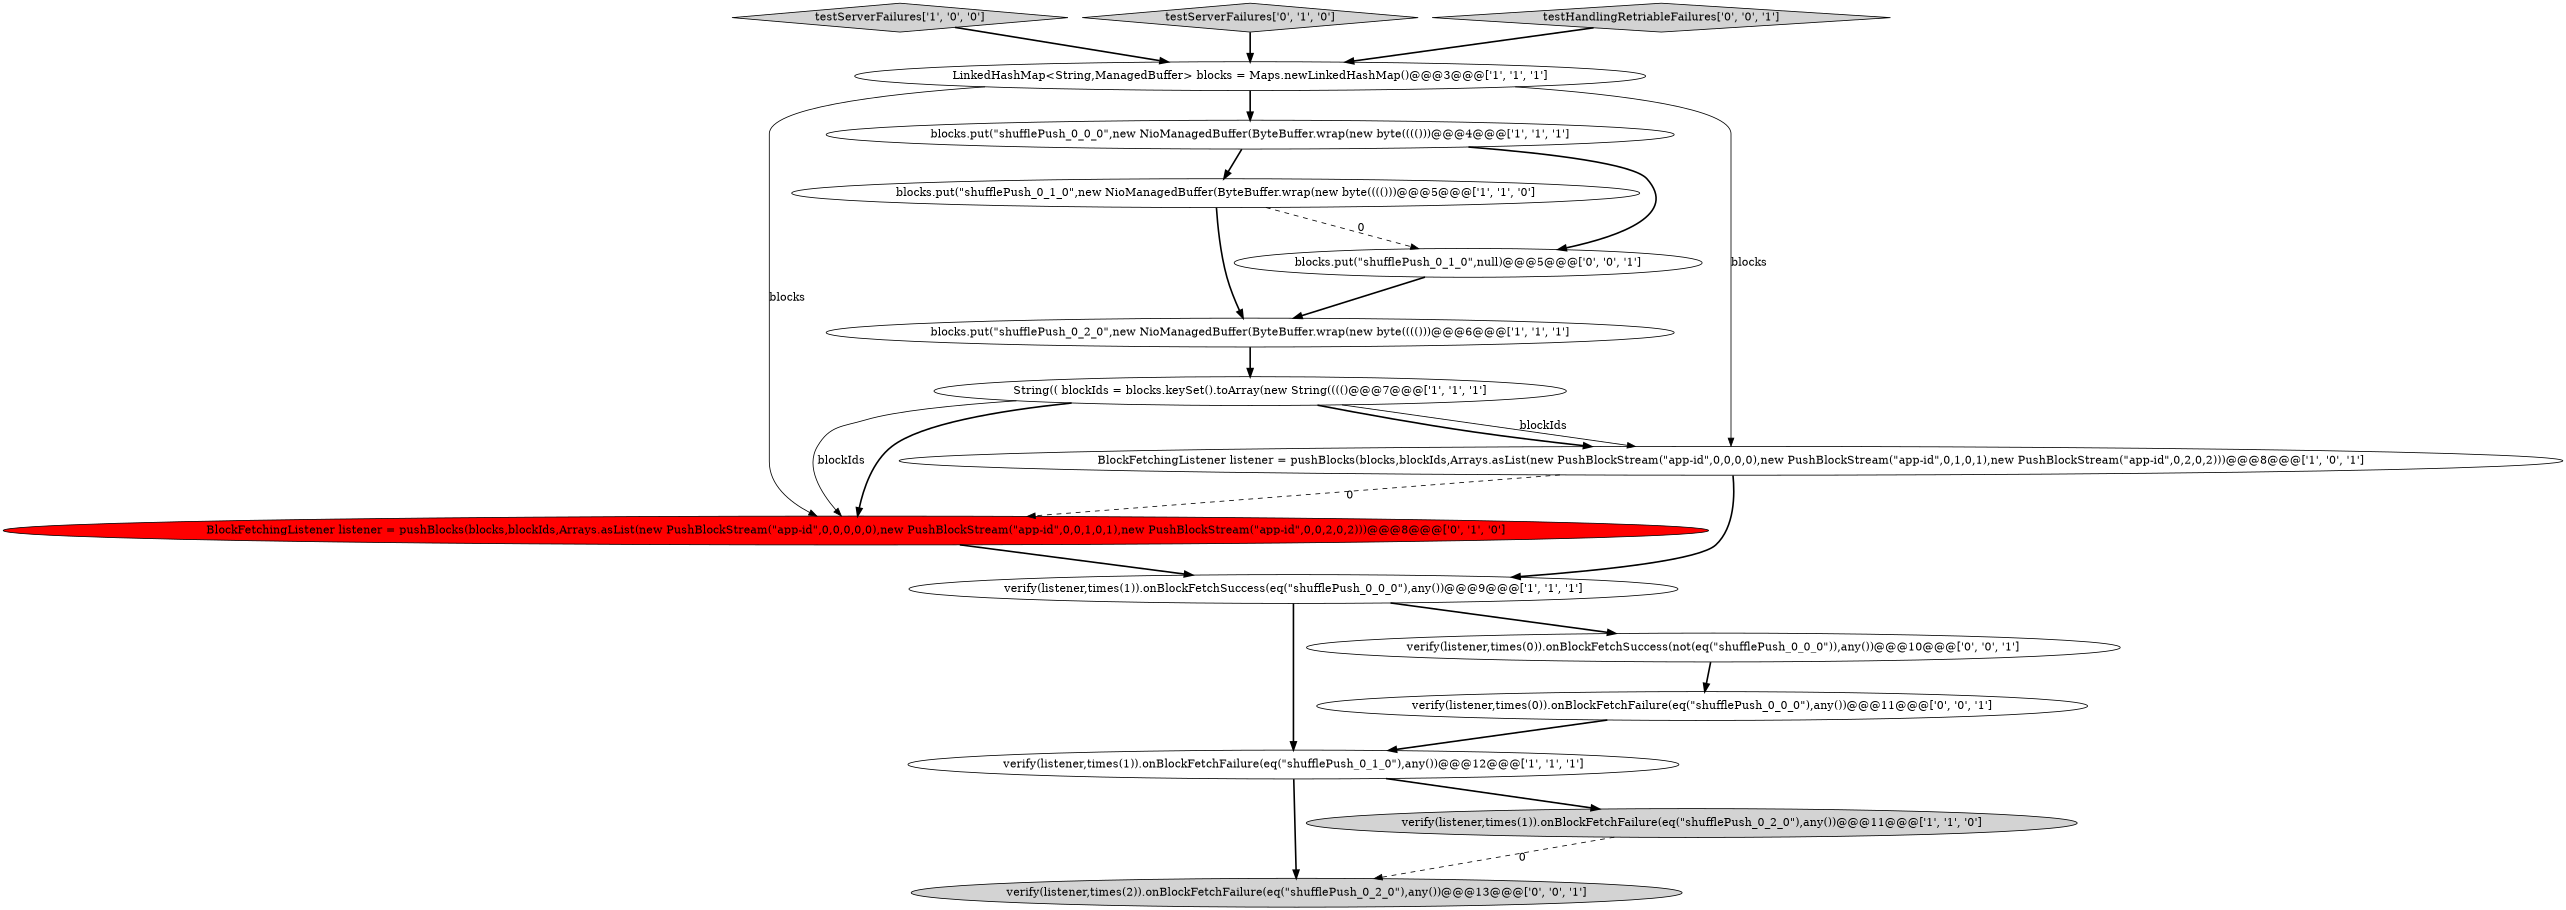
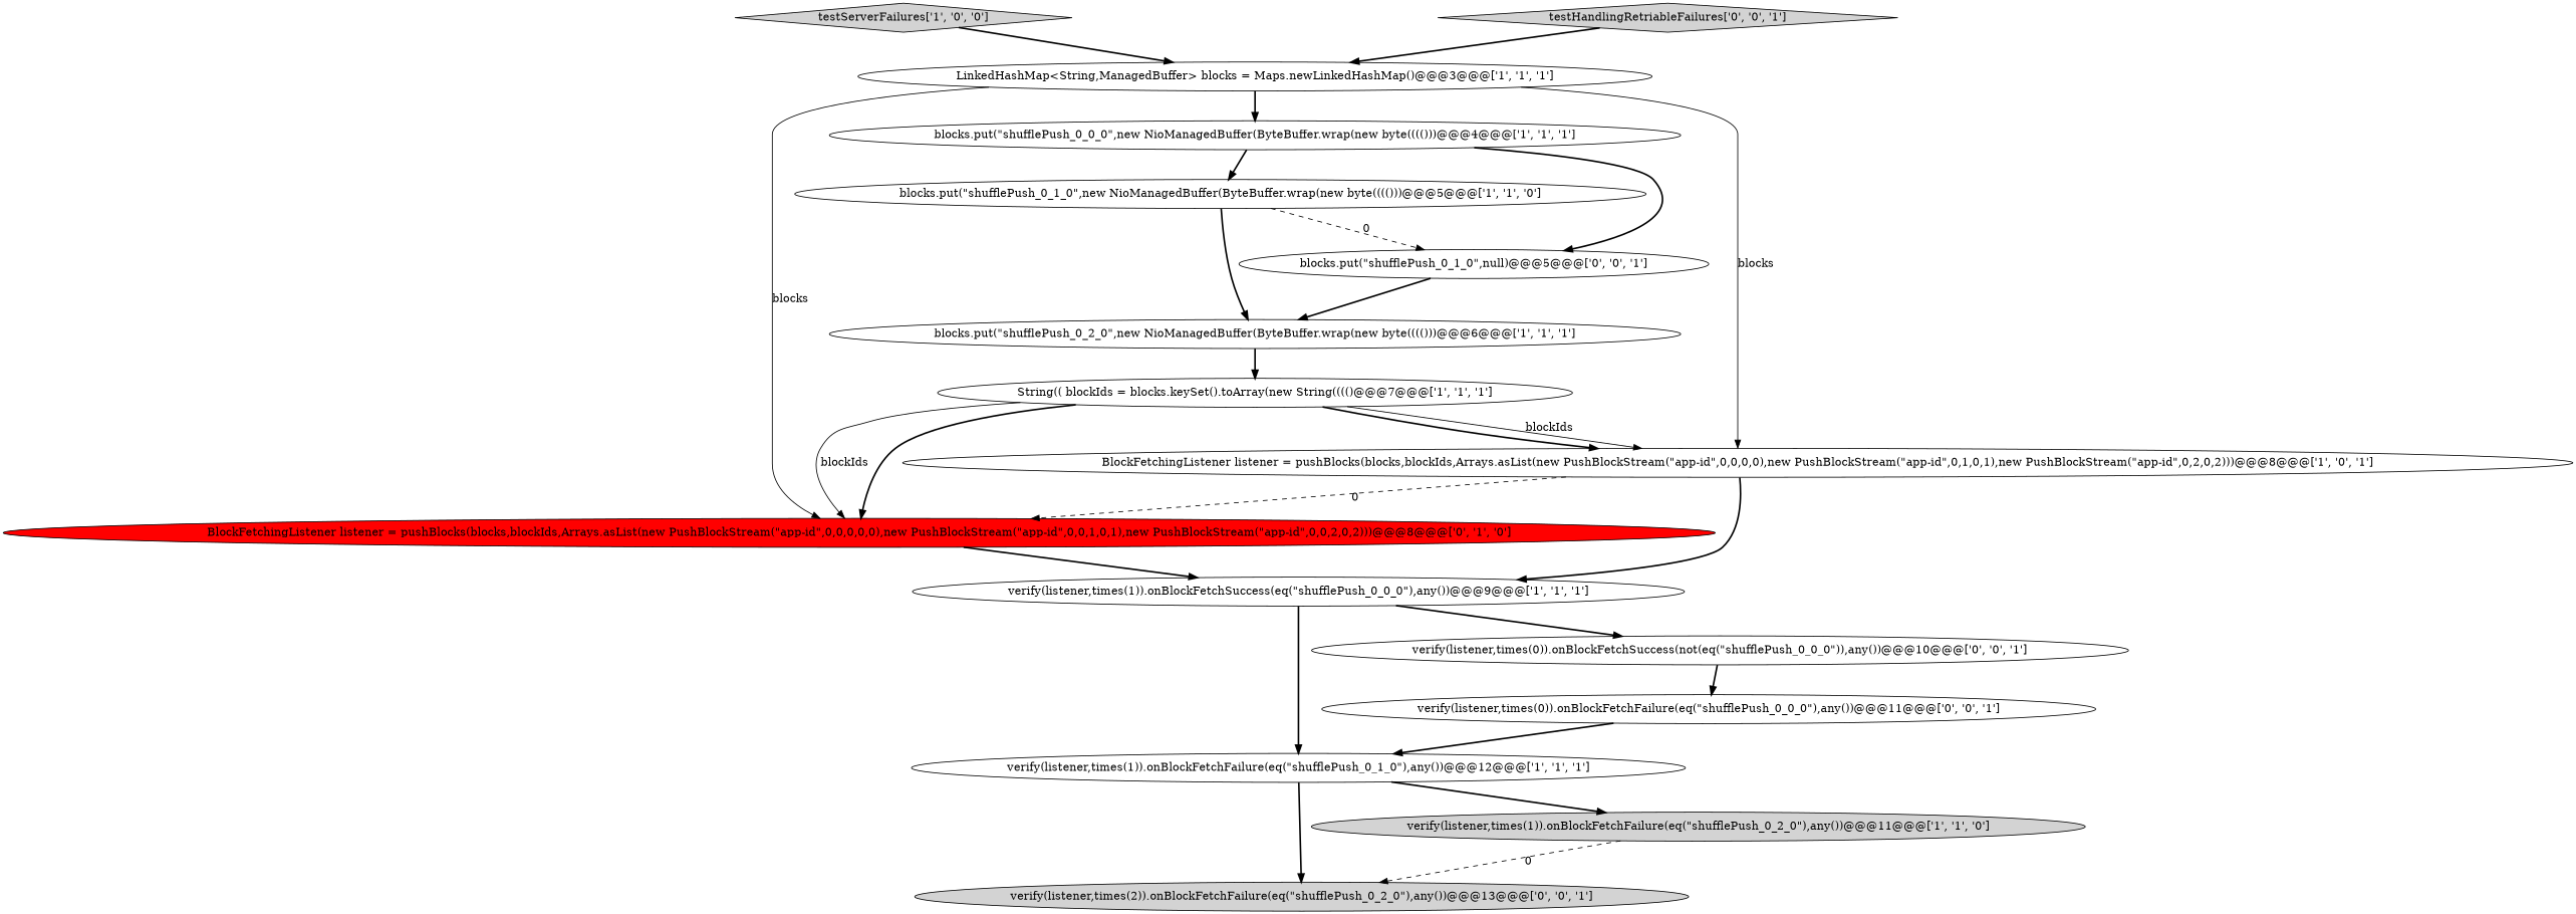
  digraph {
    node [fillcolor=white shape=ellipse style=filled]
    edge [style=bold]
    n1 [fillcolor=red label="BlockFetchingListener listener = pushBlocks(blocks,blockIds,Arrays.asList(new PushBlockStream(\"app-id\",0,0,0,0,0),new PushBlockStream(\"app-id\",0,0,1,0,1),new PushBlockStream(\"app-id\",0,0,2,0,2)))@@@8@@@['0', '1', '0']"]
    n2 [label="verify(listener,times(1)).onBlockFetchSuccess(eq(\"shufflePush_0_0_0\"),any())@@@9@@@['1', '1', '1']"]
    n3 [label="blocks.put(\"shufflePush_0_2_0\",new NioManagedBuffer(ByteBuffer.wrap(new byte(((()))@@@6@@@['1', '1', '1']"]
    n4 [label="String(( blockIds = blocks.keySet().toArray(new String(((()@@@7@@@['1', '1', '1']"]
    n5 [label="BlockFetchingListener listener = pushBlocks(blocks,blockIds,Arrays.asList(new PushBlockStream(\"app-id\",0,0,0,0),new PushBlockStream(\"app-id\",0,1,0,1),new PushBlockStream(\"app-id\",0,2,0,2)))@@@8@@@['1', '0', '1']"]
    n6 [label="blocks.put(\"shufflePush_0_1_0\",null)@@@5@@@['0', '0', '1']"]
    n7 [label="blocks.put(\"shufflePush_0_1_0\",new NioManagedBuffer(ByteBuffer.wrap(new byte(((()))@@@5@@@['1', '1', '0']"]
    n8 [label="blocks.put(\"shufflePush_0_0_0\",new NioManagedBuffer(ByteBuffer.wrap(new byte(((()))@@@4@@@['1', '1', '1']"]
    n9 [fillcolor=lightgray label="verify(listener,times(2)).onBlockFetchFailure(eq(\"shufflePush_0_2_0\"),any())@@@13@@@['0', '0', '1']"]
    n10 [label="verify(listener,times(1)).onBlockFetchFailure(eq(\"shufflePush_0_1_0\"),any())@@@12@@@['1', '1', '1']"]
    n11 [fillcolor=lightgray label="verify(listener,times(1)).onBlockFetchFailure(eq(\"shufflePush_0_2_0\"),any())@@@11@@@['1', '1', '0']"]
    n12 [fillcolor=lightgray label="testServerFailures['1', '0', '0']" shape=diamond]
    n13 [label="LinkedHashMap<String,ManagedBuffer> blocks = Maps.newLinkedHashMap()@@@3@@@['1', '1', '1']"]
    n14 [label="verify(listener,times(0)).onBlockFetchSuccess(not(eq(\"shufflePush_0_0_0\")),any())@@@10@@@['0', '0', '1']"]
-   n15 [fillcolor=lightgray label="testServerFailures['0', '1', '0']" shape=diamond]
    n16 [label="verify(listener,times(0)).onBlockFetchFailure(eq(\"shufflePush_0_0_0\"),any())@@@11@@@['0', '0', '1']"]
    n17 [fillcolor=lightgray label="testHandlingRetriableFailures['0', '0', '1']" shape=diamond]
    n1 -> n2
    n2 -> n10
    n2 -> n14
    n3 -> n4
    n4 -> n1 [label=blockIds style=solid]
    n4 -> n1
    n4 -> n5
    n4 -> n5 [label=blockIds style=solid]
    n5 -> n1 [label=0 style=dashed]
    n5 -> n2
    n6 -> n3
    n7 -> n3
    n7 -> n6 [label=0 style=dashed]
    n8 -> n6
    n8 -> n7
    n10 -> n9
    n10 -> n11
    n11 -> n9 [label=0 style=dashed]
    n12 -> n13
    n13 -> n1 [label=blocks style=solid]
    n13 -> n5 [label=blocks style=solid]
    n13 -> n8
    n14 -> n16
-   n15 -> n13
    n16 -> n10
    n17 -> n13
  }
